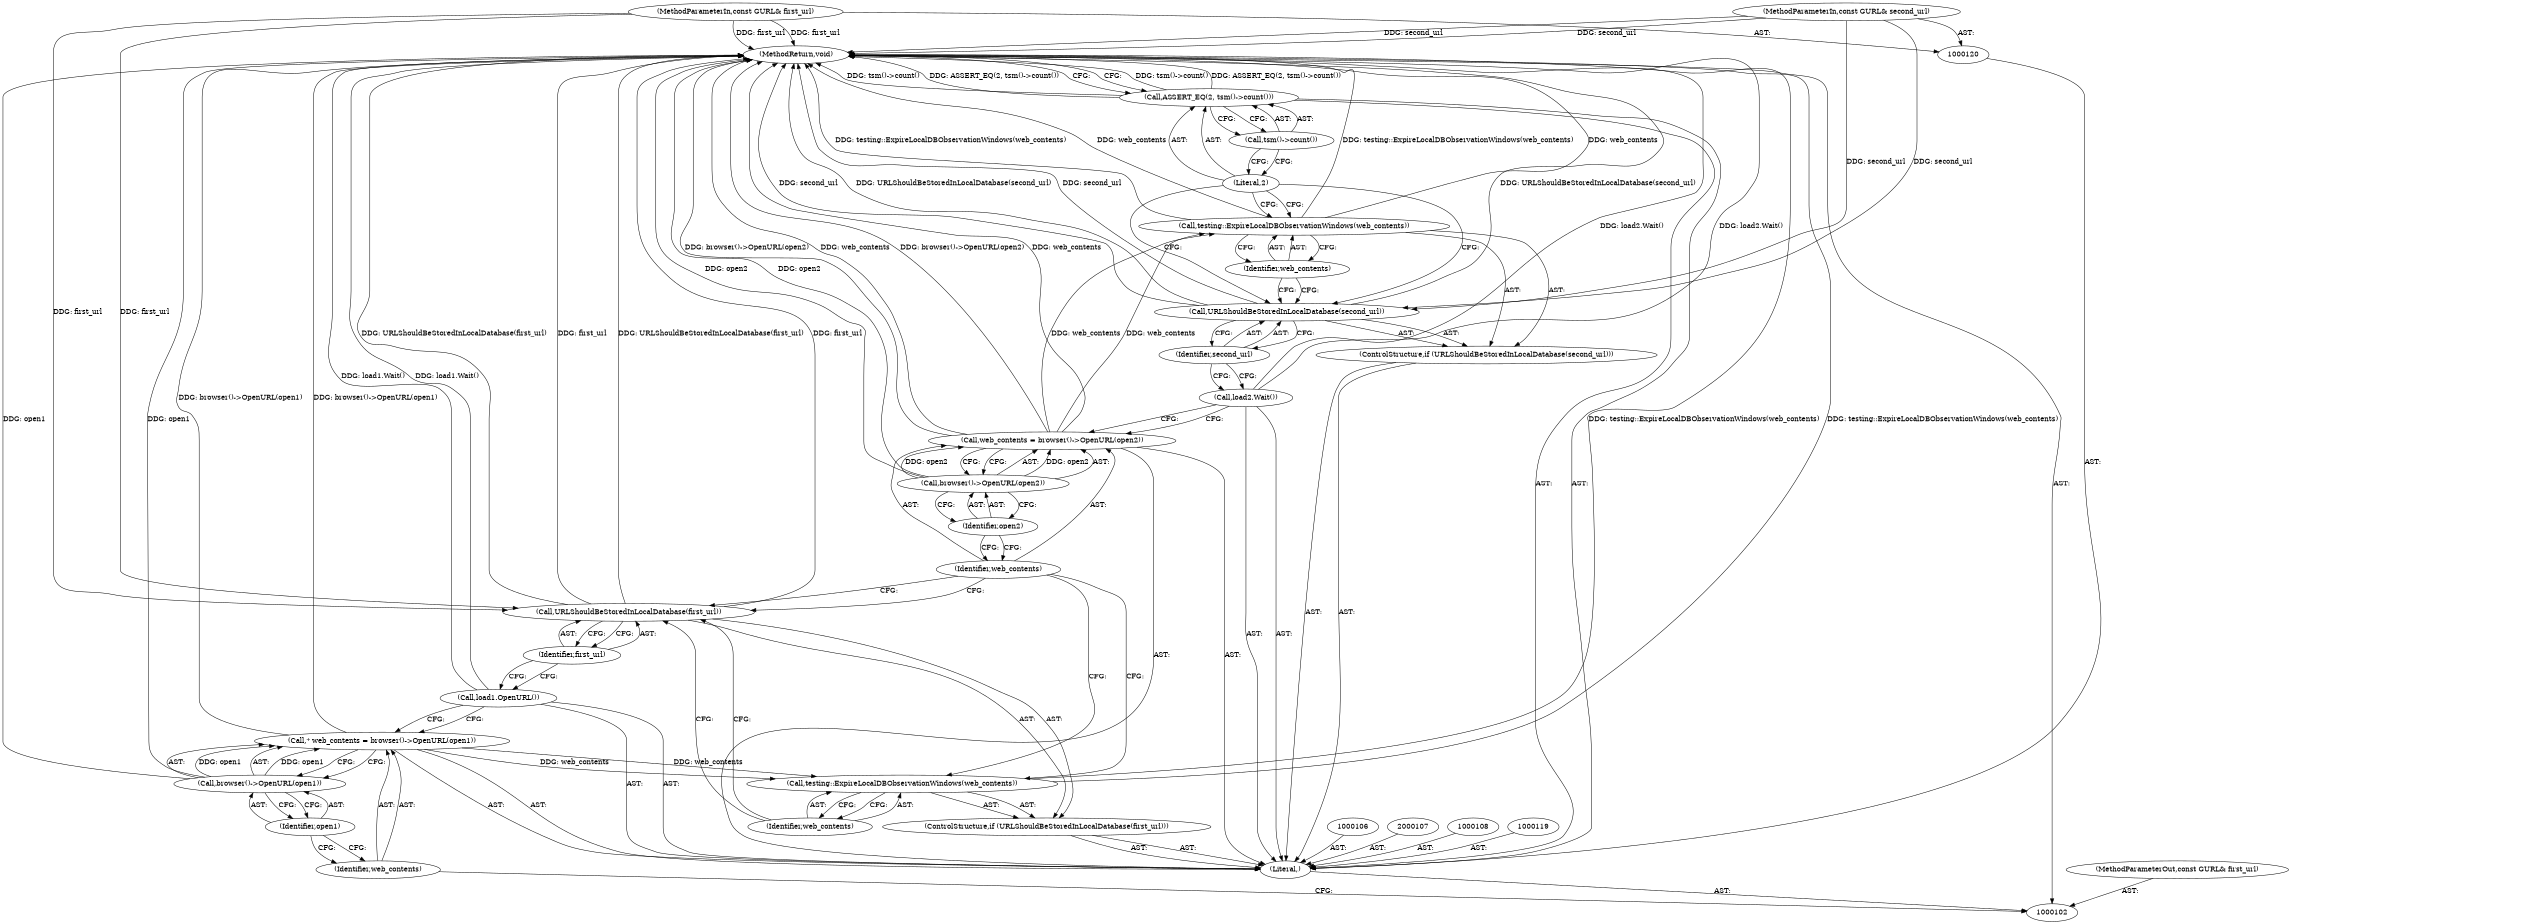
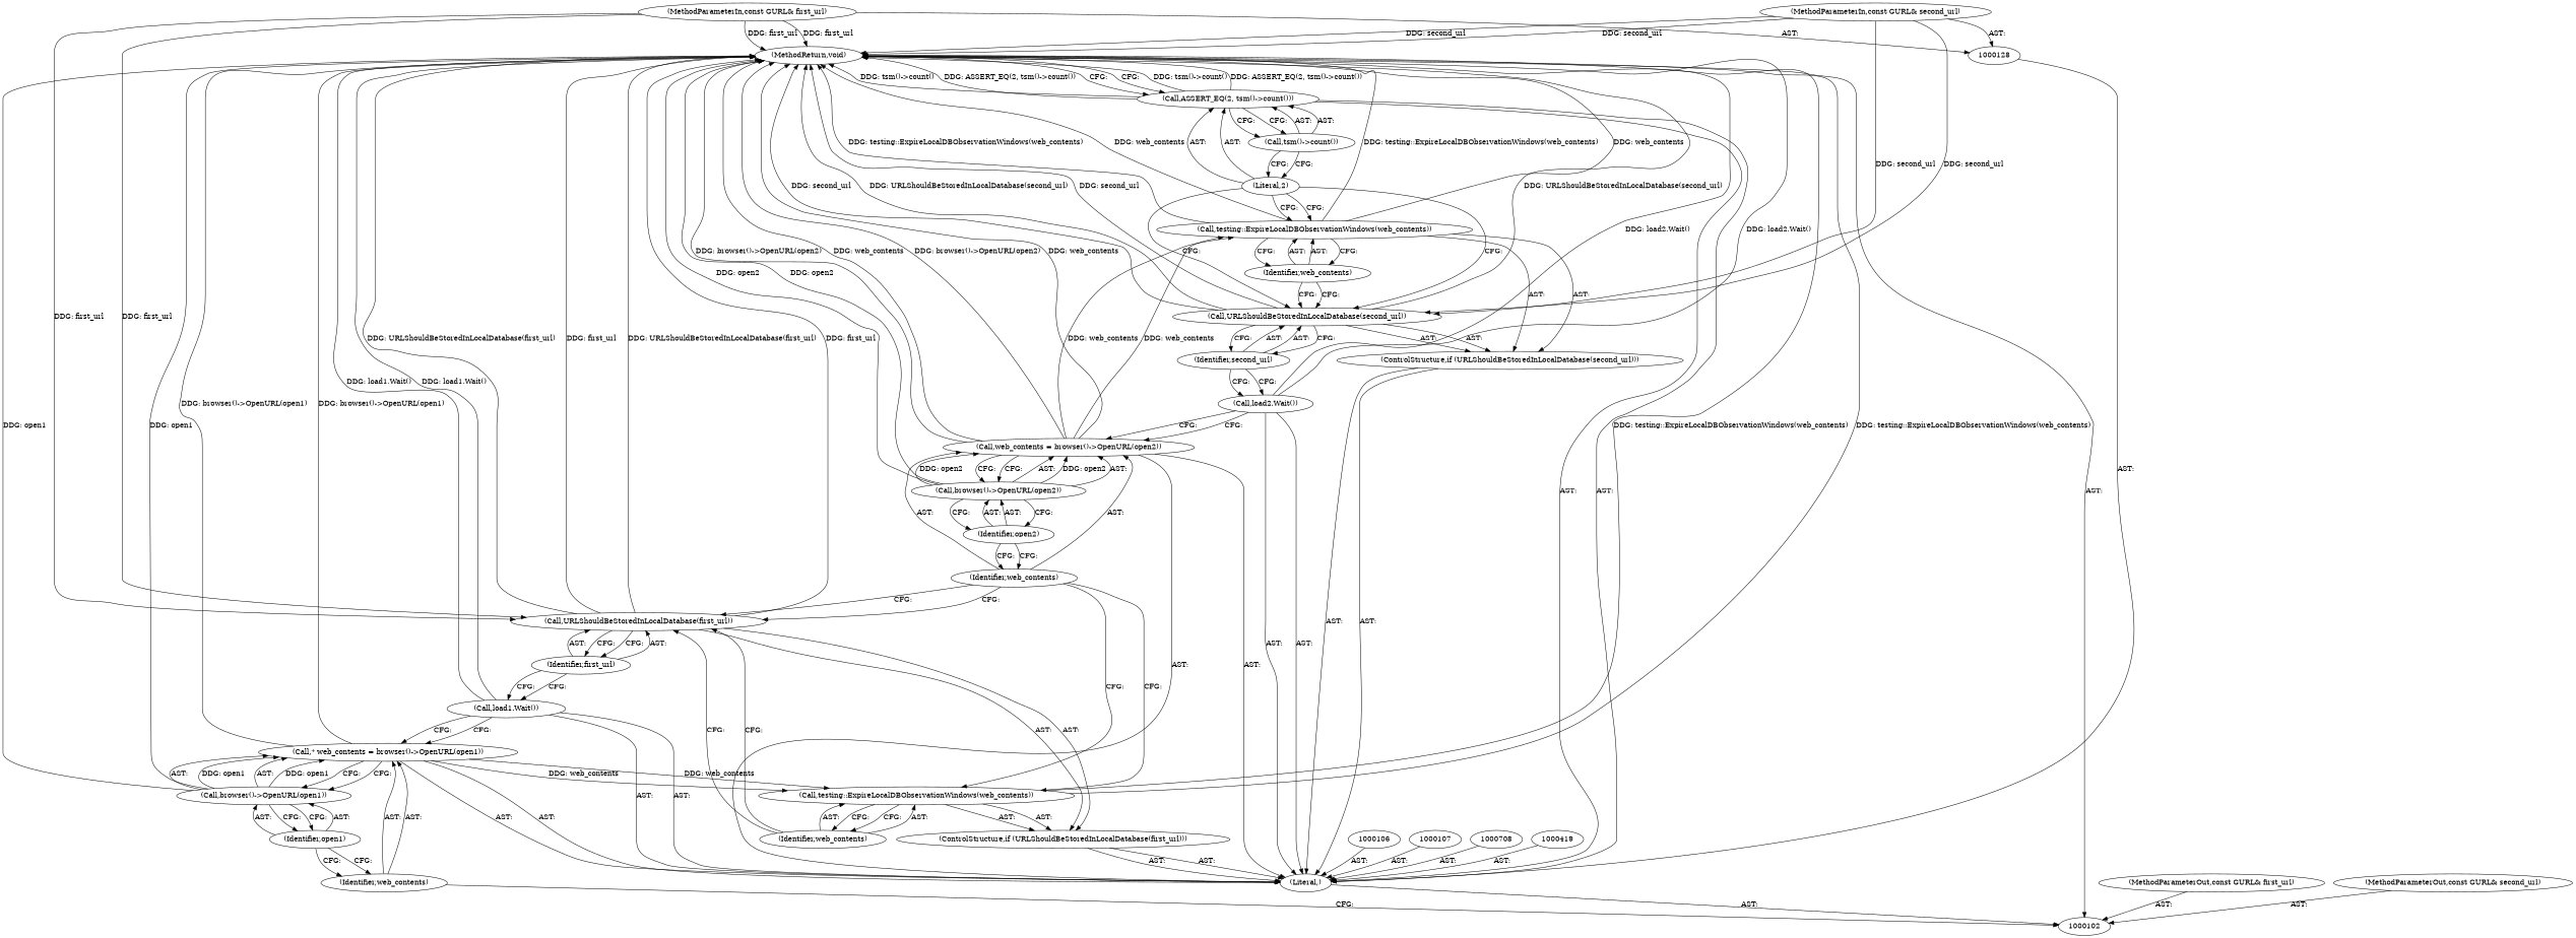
  digraph {
    n1 [label="(MethodParameterIn,const GURL& first_url)"]
    n2 [label="(MethodReturn,void)"]
    n3 [label="(Call,URLShouldBeStoredInLocalDatabase(first_url))"]
-   1000120
+   1000120 [label=1000128]
    1000102
    n6 [label="(Call,ASSERT_EQ(2, tsm()->count()))"]
    n7 [label="(ControlStructure,if (URLShouldBeStoredInLocalDatabase(first_url)))"]
    n8 [label="(Identifier,first_url)"]
    n9 [label="(MethodParameterOut,const GURL& first_url)"]
    n10 [label="(Literal,)"]
    n11 [label="(Call,tsm()->count())"]
    n12 [label="(MethodParameterIn,const GURL& second_url)"]
    n13 [label="(Call,URLShouldBeStoredInLocalDatabase(second_url))"]
    n14 [label="(ControlStructure,if (URLShouldBeStoredInLocalDatabase(second_url)))"]
    n15 [label="(Identifier,second_url)"]
-   n17 [label="(Call,load1.OpenURL())"]
+   n16 [label="(MethodParameterOut,const GURL& second_url)"]
+   n17 [label="(Call,load1.Wait())"]
    n18 [label="(Call,* web_contents = browser()->OpenURL(open1))"]
    n19 [label="(Identifier,web_contents)"]
    n20 [label="(Call,testing::ExpireLocalDBObservationWindows(web_contents))"]
    n21 [label="(Call,browser()->OpenURL(open2))"]
    n22 [label="(Identifier,open2)"]
    n23 [label="(Call,web_contents = browser()->OpenURL(open2))"]
    n24 [label="(Identifier,web_contents)"]
    n25 [label="(Call,testing::ExpireLocalDBObservationWindows(web_contents))"]
    n26 [label="(Identifier,web_contents)"]
    n27 [label="(Call,load2.Wait())"]
    n28 [label="(Literal,2)"]
    n29 [label="(Call,browser()->OpenURL(open1))"]
    n30 [label="(Identifier,open1)"]
    n31 [label="(Identifier,web_contents)"]
    1000106
-   1000107 [label=2000107]
-   1000108
-   1000119
+   1000107
+   1000108 [label=1000708]
+   1000119 [label=1000419]
    n1 -> n2 [label="DDG: first_url"]
    n1 -> n2 [label="DDG: first_url"]
    n1 -> n3 [label="DDG: first_url"]
    n1 -> n3 [label="DDG: first_url"]
    n1 -> 1000120 [label="AST: "]
    n2 -> 1000102 [label="AST: "]
    n2 -> n6 [label="CFG: "]
    n2 -> n6 [label="CFG: "]
    n3 -> n2 [label="DDG: URLShouldBeStoredInLocalDatabase(first_url)"]
    n3 -> n2 [label="DDG: first_url"]
    n3 -> n2 [label="DDG: URLShouldBeStoredInLocalDatabase(first_url)"]
    n3 -> n2 [label="DDG: first_url"]
    n3 -> n7 [label="AST: "]
    n3 -> n7 [label="AST: "]
    n3 -> n8 [label="CFG: "]
    n3 -> n8 [label="CFG: "]
    1000120 -> n10 [label="AST: "]
    n6 -> n2 [label="DDG: tsm()->count()"]
    n6 -> n2 [label="DDG: ASSERT_EQ(2, tsm()->count())"]
    n6 -> n2 [label="DDG: tsm()->count()"]
    n6 -> n2 [label="DDG: ASSERT_EQ(2, tsm()->count())"]
    n6 -> n10 [label="AST: "]
    n6 -> n10 [label="AST: "]
    n6 -> n11 [label="CFG: "]
    n6 -> n11 [label="CFG: "]
    n7 -> n10 [label="AST: "]
    n7 -> n10 [label="AST: "]
    n8 -> n3 [label="AST: "]
    n8 -> n3 [label="AST: "]
    n8 -> n17 [label="CFG: "]
    n8 -> n17 [label="CFG: "]
    n9 -> 1000102 [label="AST: "]
    n10 -> 1000102 [label="AST: "]
    n11 -> n6 [label="AST: "]
    n11 -> n6 [label="AST: "]
    n11 -> n28 [label="CFG: "]
    n11 -> n28 [label="CFG: "]
    n12 -> n2 [label="DDG: second_url"]
    n12 -> n2 [label="DDG: second_url"]
    n12 -> 1000120 [label="AST: "]
    n12 -> n13 [label="DDG: second_url"]
    n12 -> n13 [label="DDG: second_url"]
    n13 -> n2 [label="DDG: URLShouldBeStoredInLocalDatabase(second_url)"]
    n13 -> n2 [label="DDG: second_url"]
    n13 -> n2 [label="DDG: URLShouldBeStoredInLocalDatabase(second_url)"]
    n13 -> n2 [label="DDG: second_url"]
    n13 -> n14 [label="AST: "]
    n13 -> n14 [label="AST: "]
    n13 -> n15 [label="CFG: "]
    n13 -> n15 [label="CFG: "]
    n14 -> n10 [label="AST: "]
    n14 -> n10 [label="AST: "]
    n15 -> n13 [label="AST: "]
    n15 -> n13 [label="AST: "]
    n15 -> n27 [label="CFG: "]
    n15 -> n27 [label="CFG: "]
+   n16 -> 1000102 [label="AST: "]
    n17 -> n2 [label="DDG: load1.Wait()"]
    n17 -> n2 [label="DDG: load1.Wait()"]
    n17 -> n10 [label="AST: "]
    n17 -> n10 [label="AST: "]
    n17 -> n18 [label="CFG: "]
    n17 -> n18 [label="CFG: "]
    n18 -> n2 [label="DDG: browser()->OpenURL(open1)"]
    n18 -> n2 [label="DDG: browser()->OpenURL(open1)"]
    n18 -> n10 [label="AST: "]
    n18 -> n10 [label="AST: "]
    n18 -> n20 [label="DDG: web_contents"]
    n18 -> n20 [label="DDG: web_contents"]
    n18 -> n29 [label="CFG: "]
    n18 -> n29 [label="CFG: "]
    n19 -> n3 [label="CFG: "]
    n19 -> n3 [label="CFG: "]
    n19 -> n20 [label="AST: "]
    n19 -> n20 [label="AST: "]
    n20 -> n2 [label="DDG: testing::ExpireLocalDBObservationWindows(web_contents)"]
    n20 -> n2 [label="DDG: testing::ExpireLocalDBObservationWindows(web_contents)"]
    n20 -> n7 [label="AST: "]
    n20 -> n7 [label="AST: "]
    n20 -> n19 [label="CFG: "]
    n20 -> n19 [label="CFG: "]
    n21 -> n2 [label="DDG: open2"]
    n21 -> n2 [label="DDG: open2"]
    n21 -> n22 [label="CFG: "]
    n21 -> n22 [label="CFG: "]
    n21 -> n23 [label="AST: "]
    n21 -> n23 [label="DDG: open2"]
    n21 -> n23 [label="AST: "]
    n21 -> n23 [label="DDG: open2"]
    n22 -> n21 [label="AST: "]
    n22 -> n21 [label="AST: "]
    n22 -> n24 [label="CFG: "]
    n22 -> n24 [label="CFG: "]
    n23 -> n2 [label="DDG: browser()->OpenURL(open2)"]
    n23 -> n2 [label="DDG: web_contents"]
    n23 -> n2 [label="DDG: browser()->OpenURL(open2)"]
    n23 -> n2 [label="DDG: web_contents"]
    n23 -> n10 [label="AST: "]
    n23 -> n10 [label="AST: "]
    n23 -> n21 [label="CFG: "]
    n23 -> n21 [label="CFG: "]
    n23 -> n25 [label="DDG: web_contents"]
    n23 -> n25 [label="DDG: web_contents"]
    n24 -> n3 [label="CFG: "]
    n24 -> n3 [label="CFG: "]
    n24 -> n20 [label="CFG: "]
    n24 -> n20 [label="CFG: "]
    n24 -> n23 [label="AST: "]
    n24 -> n23 [label="AST: "]
    n25 -> n2 [label="DDG: web_contents"]
    n25 -> n2 [label="DDG: testing::ExpireLocalDBObservationWindows(web_contents)"]
    n25 -> n2 [label="DDG: web_contents"]
    n25 -> n2 [label="DDG: testing::ExpireLocalDBObservationWindows(web_contents)"]
    n25 -> n14 [label="AST: "]
    n25 -> n14 [label="AST: "]
    n25 -> n26 [label="CFG: "]
    n25 -> n26 [label="CFG: "]
    n26 -> n13 [label="CFG: "]
    n26 -> n13 [label="CFG: "]
    n26 -> n25 [label="AST: "]
    n26 -> n25 [label="AST: "]
    n27 -> n2 [label="DDG: load2.Wait()"]
    n27 -> n2 [label="DDG: load2.Wait()"]
    n27 -> n10 [label="AST: "]
    n27 -> n10 [label="AST: "]
    n27 -> n23 [label="CFG: "]
    n27 -> n23 [label="CFG: "]
    n28 -> n6 [label="AST: "]
    n28 -> n6 [label="AST: "]
    n28 -> n13 [label="CFG: "]
    n28 -> n13 [label="CFG: "]
    n28 -> n25 [label="CFG: "]
    n28 -> n25 [label="CFG: "]
    n29 -> n2 [label="DDG: open1"]
    n29 -> n2 [label="DDG: open1"]
    n29 -> n18 [label="AST: "]
    n29 -> n18 [label="DDG: open1"]
    n29 -> n18 [label="AST: "]
    n29 -> n18 [label="DDG: open1"]
    n29 -> n30 [label="CFG: "]
    n29 -> n30 [label="CFG: "]
    n30 -> n29 [label="AST: "]
    n30 -> n29 [label="AST: "]
    n30 -> n31 [label="CFG: "]
    n30 -> n31 [label="CFG: "]
    n31 -> 1000102 [label="CFG: "]
    n31 -> n18 [label="AST: "]
    n31 -> n18 [label="AST: "]
    1000106 -> n10 [label="AST: "]
    1000107 -> n10 [label="AST: "]
    1000108 -> n10 [label="AST: "]
    1000119 -> n10 [label="AST: "]
  }
